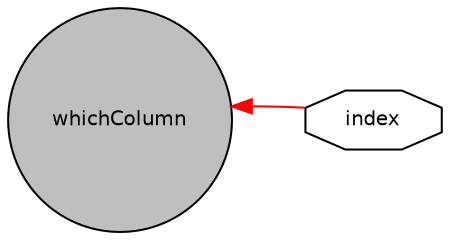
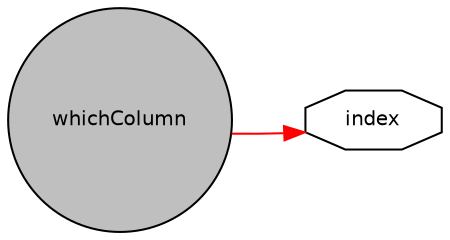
  digraph {
    rankdir=LR
    node [color=black fontname=Helvetica fontsize=10]
    n1 [fillcolor=grey75 fontcolor=black height=0.2 label=whichColumn shape=circle style=filled width=0.4]
    n2 [height=0.2 label=index shape=octagon width=0.4]
-   n2 -> n1 [color=red fontname=Helvetica fontsize=10 labelfontname=Helvetica labelfontsize=10 style=solid]
+   n1 -> n2 [color=red fontname=Helvetica fontsize=10 labelfontname=Helvetica labelfontsize=10 style=solid]
  }
